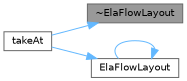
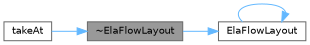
  digraph {
    rankdir=LR
    node [color=grey40 fillcolor=white fontname=Helvetica fontsize=10 shape=box style=filled]
    edge [color=steelblue1 fontname=Helvetica fontsize=10 labelfontname=Helvetica labelfontsize=10 style=solid]
    n1 [color=gray40 fillcolor=grey60 fontcolor=black height=0.2 label="~ElaFlowLayout" width=0.4]
    n2 [height=0.2 label=takeAt width=0.4]
    n3 [height=0.2 label=ElaFlowLayout width=0.4]
    n2 -> n1
-   n2 -> n3
+   n1 -> n3
    n3 -> n3
  }
